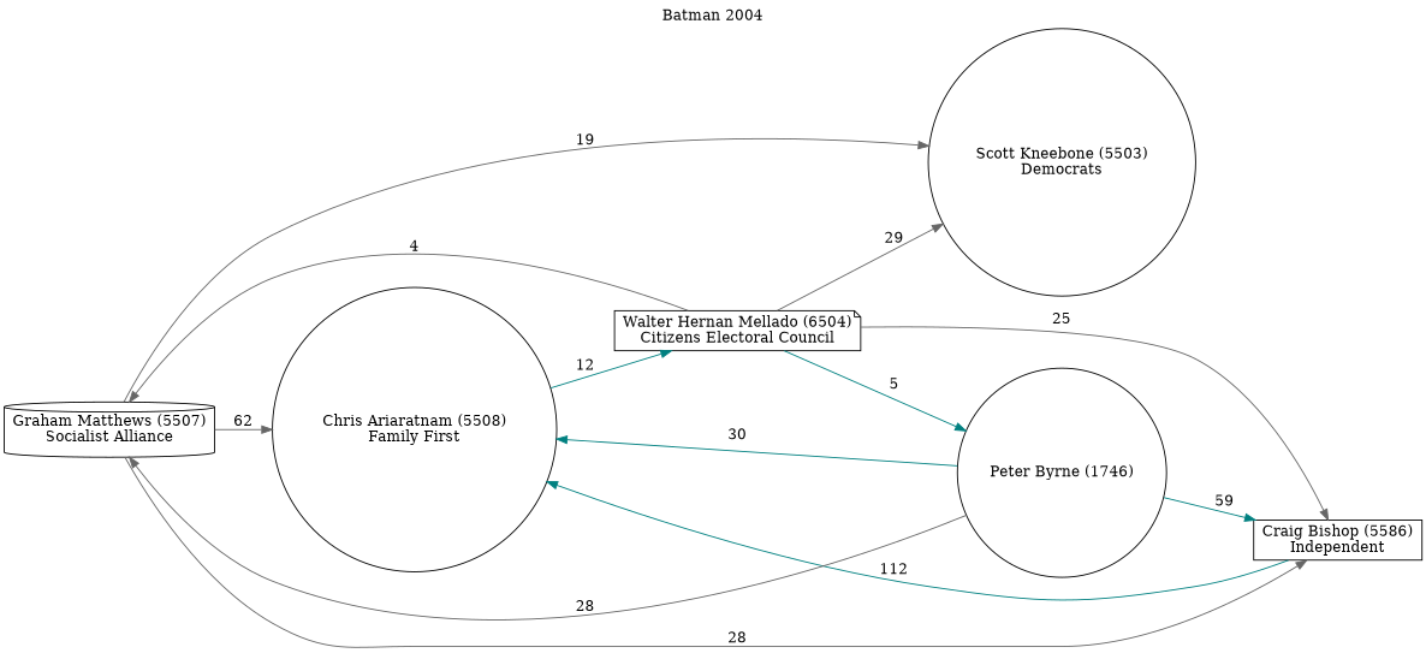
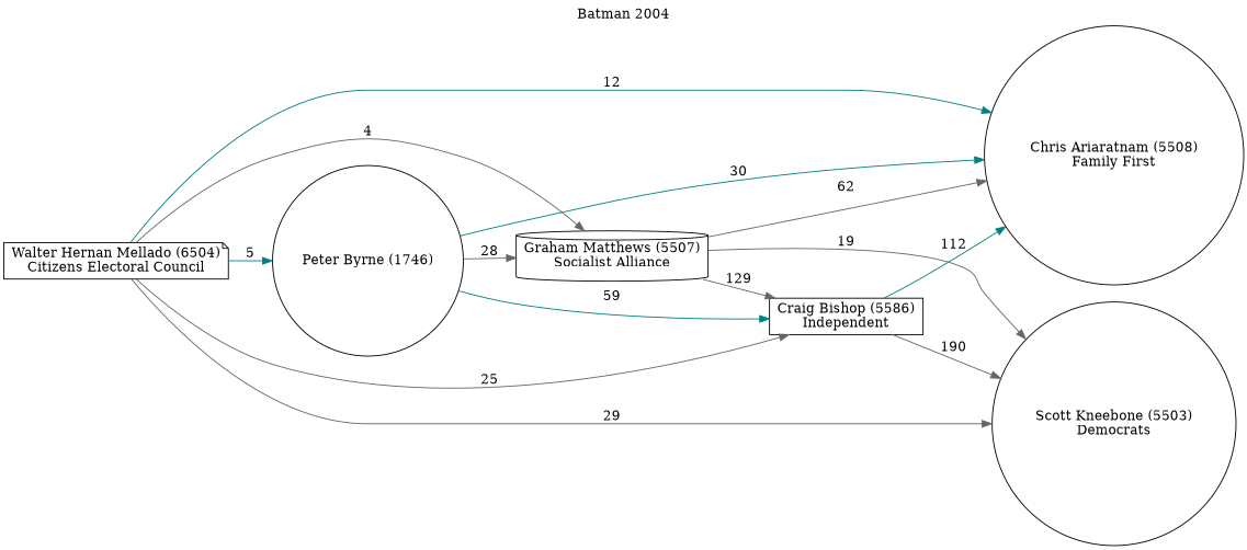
  digraph {
    label="Batman 2004"
    labelloc=t
    mclimit=10
    rankdir=LR
    node [shape=circle]
    edge [color=gray40]
    n1 [label="Scott Kneebone (5503)\nDemocrats"]
    n2 [label="Chris Ariaratnam (5508)\nFamily First"]
    n3 [label="Craig Bishop (5586)\nIndependent" shape=box]
    n4 [label="Graham Matthews (5507)\nSocialist Alliance" shape=cylinder]
    n5 [label="Peter Byrne (1746)\n"]
    n6 [label="Walter Hernan Mellado (6504)\nCitizens Electoral Council" shape=note]
+   n3 -> n1 [label=190]
    n3 -> n2 [color=teal label=112]
    n4 -> n1 [label=19]
    n4 -> n2 [label=62]
-   n4 -> n3 [label=28]
+   n4 -> n3 [label=129]
    n5 -> n2 [color=teal label=30]
    n5 -> n3 [color=teal label=59]
    n5 -> n4 [label=28]
    n6 -> n1 [label=29]
-   n2 -> n6 [color=teal label=12]
+   n6 -> n2 [color=teal label=12]
    n6 -> n3 [label=25]
    n6 -> n4 [label=4]
    n6 -> n5 [color=teal label=5]
  }
